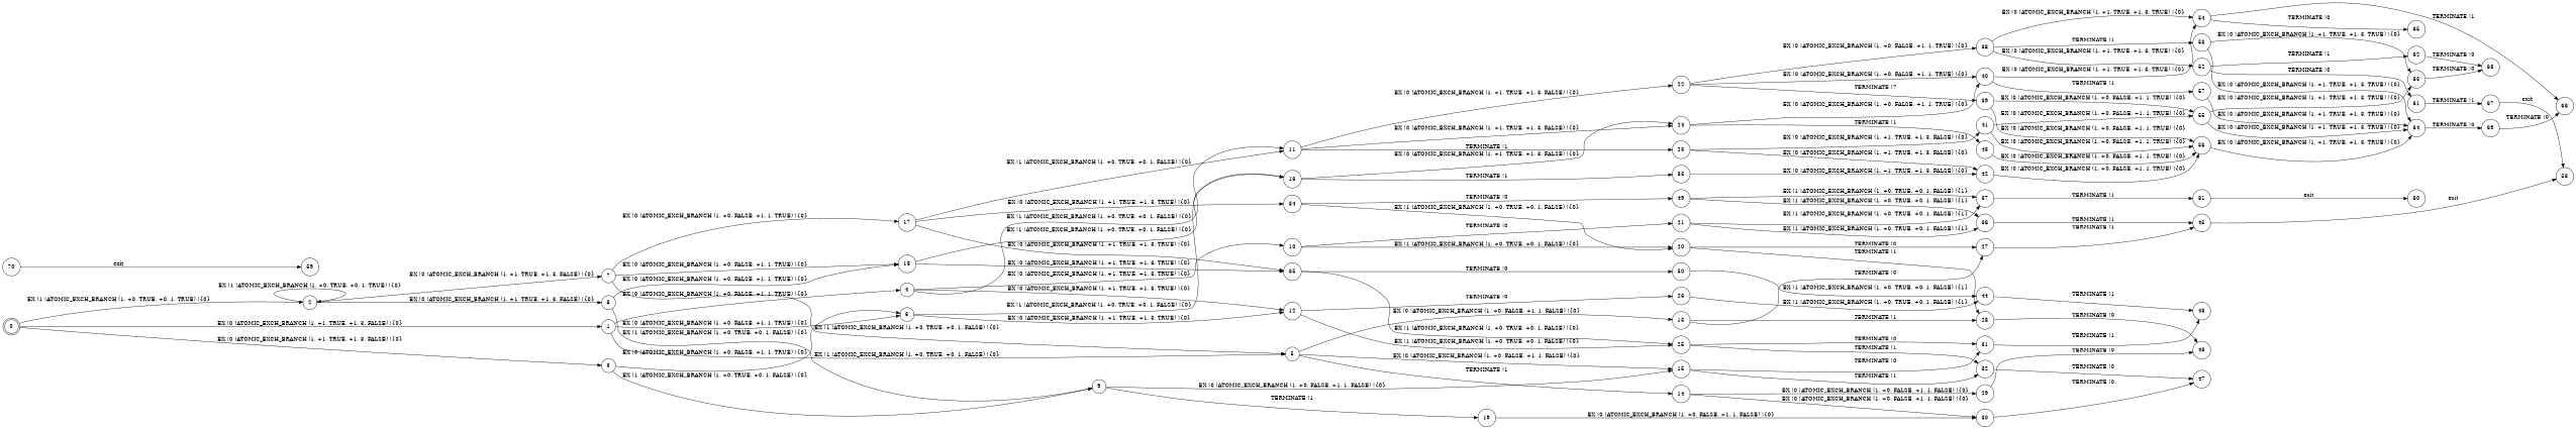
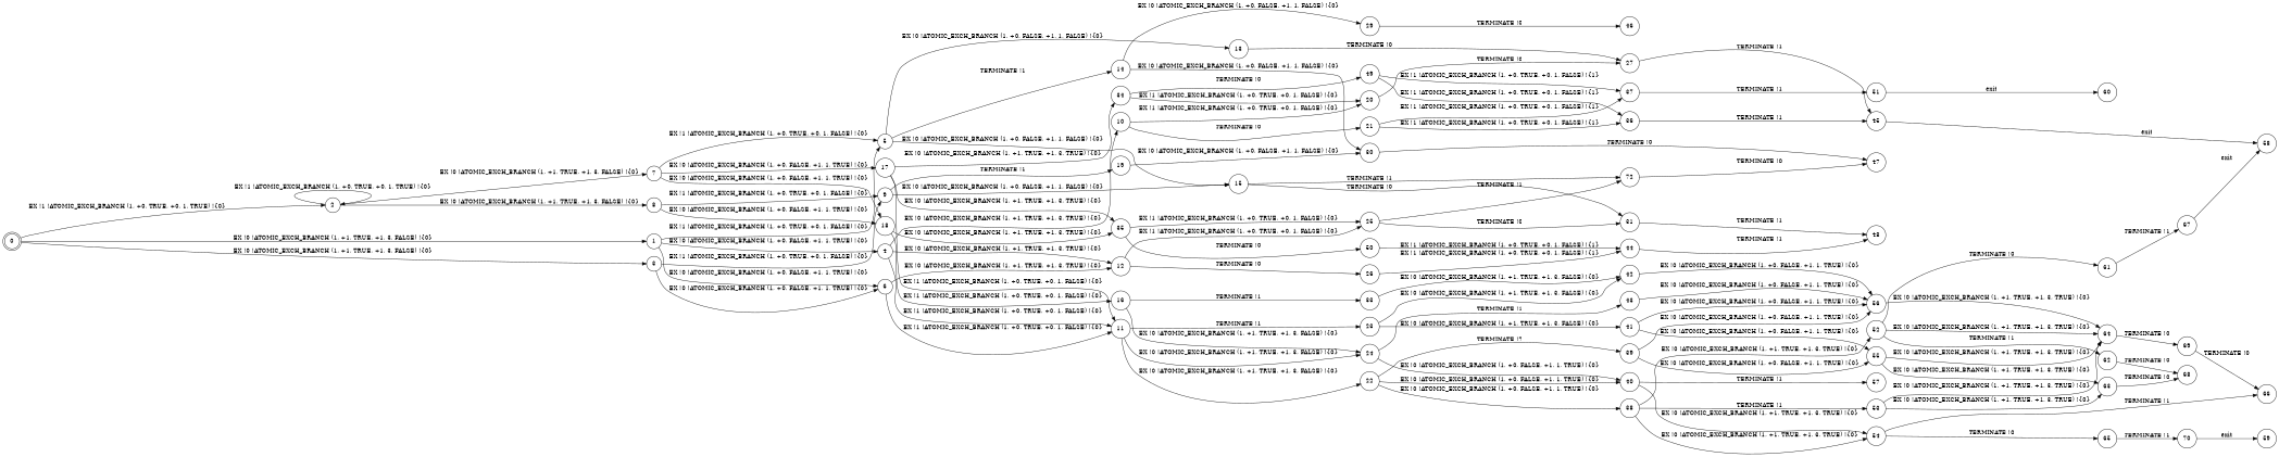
  digraph {
    rankdir=LR
    node [shape=circle]
    0 [peripheries=2]
    1
    2
    3
    4
    5
    6
    7
    8
    9
    10
    11
    12
    13
    14
    15
    16
    17
    18
    19
    20
    21
    22
    23
    24
    25
    26
    27
-   28
    29
    30
    31
-   32
+   32 [label=72]
    33
    34
    35
    36
    37
    38
    39
    40
    41
    42
    43
    44
    45
    46
    47
    48
    49
    50
-   51 [label=81]
+   51
    52
    53
    54
    55
    56
    57
    58
    60
    61
    62
    63
    64
    65
    66
    67
    68
    69
    70
    59
    0 -> 1 [label="EX !0 !ATOMIC_EXCH_BRANCH (1, +1, TRUE, +1, 3, FALSE) !{0}"]
    0 -> 2 [label="EX !1 !ATOMIC_EXCH_BRANCH (1, +0, TRUE, +0, 1, TRUE) !{0}"]
    0 -> 3 [label="EX !0 !ATOMIC_EXCH_BRANCH (1, +1, TRUE, +1, 3, FALSE) !{0}"]
    1 -> 4 [label="EX !0 !ATOMIC_EXCH_BRANCH (1, +0, FALSE, +1, 1, TRUE) !{0}"]
    1 -> 5 [label="EX !1 !ATOMIC_EXCH_BRANCH (1, +0, TRUE, +0, 1, FALSE) !{0}"]
    1 -> 6 [label="EX !0 !ATOMIC_EXCH_BRANCH (1, +0, FALSE, +1, 1, TRUE) !{0}"]
    2 -> 2 [label="EX !1 !ATOMIC_EXCH_BRANCH (1, +0, TRUE, +0, 1, TRUE) !{0}"]
    2 -> 7 [label="EX !0 !ATOMIC_EXCH_BRANCH (1, +1, TRUE, +1, 3, FALSE) !{0}"]
    2 -> 8 [label="EX !0 !ATOMIC_EXCH_BRANCH (1, +1, TRUE, +1, 3, FALSE) !{0}"]
    3 -> 6 [label="EX !0 !ATOMIC_EXCH_BRANCH (1, +0, FALSE, +1, 1, TRUE) !{0}"]
    3 -> 9 [label="EX !1 !ATOMIC_EXCH_BRANCH (1, +0, TRUE, +0, 1, FALSE) !{0}"]
    4 -> 10 [label="EX !0 !ATOMIC_EXCH_BRANCH (1, +1, TRUE, +1, 3, TRUE) !{0}"]
    4 -> 11 [label="EX !1 !ATOMIC_EXCH_BRANCH (1, +0, TRUE, +0, 1, FALSE) !{0}"]
    4 -> 12 [label="EX !0 !ATOMIC_EXCH_BRANCH (1, +1, TRUE, +1, 3, TRUE) !{0}"]
    5 -> 13 [label="EX !0 !ATOMIC_EXCH_BRANCH (1, +0, FALSE, +1, 1, FALSE) !{0}"]
    5 -> 14 [label="TERMINATE !1"]
    5 -> 15 [label="EX !0 !ATOMIC_EXCH_BRANCH (1, +0, FALSE, +1, 1, FALSE) !{0}"]
    6 -> 12 [label="EX !0 !ATOMIC_EXCH_BRANCH (1, +1, TRUE, +1, 3, TRUE) !{0}"]
-   6 -> 16 [label="EX !1 !ATOMIC_EXCH_BRANCH (1, +0, TRUE, +0, 1, FALSE) !{0}"]
+   6 -> 11 [label="EX !1 !ATOMIC_EXCH_BRANCH (1, +0, TRUE, +0, 1, FALSE) !{0}"]
    7 -> 5 [label="EX !1 !ATOMIC_EXCH_BRANCH (1, +0, TRUE, +0, 1, FALSE) !{0}"]
    7 -> 17 [label="EX !0 !ATOMIC_EXCH_BRANCH (1, +0, FALSE, +1, 1, TRUE) !{0}"]
    7 -> 18 [label="EX !0 !ATOMIC_EXCH_BRANCH (1, +0, FALSE, +1, 1, TRUE) !{0}"]
    8 -> 9 [label="EX !1 !ATOMIC_EXCH_BRANCH (1, +0, TRUE, +0, 1, FALSE) !{0}"]
    8 -> 18 [label="EX !0 !ATOMIC_EXCH_BRANCH (1, +0, FALSE, +1, 1, TRUE) !{0}"]
    9 -> 15 [label="EX !0 !ATOMIC_EXCH_BRANCH (1, +0, FALSE, +1, 1, FALSE) !{0}"]
    9 -> 19 [label="TERMINATE !1"]
    10 -> 20 [label="EX !1 !ATOMIC_EXCH_BRANCH (1, +0, TRUE, +0, 1, FALSE) !{0}"]
    10 -> 21 [label="TERMINATE !0"]
    11 -> 22 [label="EX !0 !ATOMIC_EXCH_BRANCH (1, +1, TRUE, +1, 3, FALSE) !{0}"]
    11 -> 23 [label="TERMINATE !1"]
    11 -> 24 [label="EX !0 !ATOMIC_EXCH_BRANCH (1, +1, TRUE, +1, 3, FALSE) !{0}"]
    12 -> 25 [label="EX !1 !ATOMIC_EXCH_BRANCH (1, +0, TRUE, +0, 1, FALSE) !{0}"]
    12 -> 26 [label="TERMINATE !0"]
    13 -> 27 [label="TERMINATE !0"]
-   13 -> 28 [label="TERMINATE !1"]
    14 -> 29 [label="EX !0 !ATOMIC_EXCH_BRANCH (1, +0, FALSE, +1, 1, FALSE) !{0}"]
    14 -> 30 [label="EX !0 !ATOMIC_EXCH_BRANCH (1, +0, FALSE, +1, 1, FALSE) !{0}"]
    15 -> 31 [label="TERMINATE !0"]
    15 -> 32 [label="TERMINATE !1"]
    16 -> 24 [label="EX !0 !ATOMIC_EXCH_BRANCH (1, +1, TRUE, +1, 3, FALSE) !{0}"]
    16 -> 33 [label="TERMINATE !1"]
    17 -> 11 [label="EX !1 !ATOMIC_EXCH_BRANCH (1, +0, TRUE, +0, 1, FALSE) !{0}"]
    17 -> 34 [label="EX !0 !ATOMIC_EXCH_BRANCH (1, +1, TRUE, +1, 3, TRUE) !{0}"]
    17 -> 35 [label="EX !0 !ATOMIC_EXCH_BRANCH (1, +1, TRUE, +1, 3, TRUE) !{0}"]
    18 -> 16 [label="EX !1 !ATOMIC_EXCH_BRANCH (1, +0, TRUE, +0, 1, FALSE) !{0}"]
    18 -> 35 [label="EX !0 !ATOMIC_EXCH_BRANCH (1, +1, TRUE, +1, 3, TRUE) !{0}"]
    19 -> 30 [label="EX !0 !ATOMIC_EXCH_BRANCH (1, +0, FALSE, +1, 1, FALSE) !{0}"]
    20 -> 27 [label="TERMINATE !0"]
-   20 -> 28 [label="TERMINATE !1"]
    21 -> 36 [label="EX !1 !ATOMIC_EXCH_BRANCH (1, +0, TRUE, +0, 1, FALSE) !{1}"]
    21 -> 37 [label="EX !1 !ATOMIC_EXCH_BRANCH (1, +0, TRUE, +0, 1, FALSE) !{1}"]
    22 -> 38 [label="EX !0 !ATOMIC_EXCH_BRANCH (1, +0, FALSE, +1, 1, TRUE) !{0}"]
    22 -> 39 [label="TERMINATE !7"]
    22 -> 40 [label="EX !0 !ATOMIC_EXCH_BRANCH (1, +0, FALSE, +1, 1, TRUE) !{0}"]
    23 -> 41 [label="EX !0 !ATOMIC_EXCH_BRANCH (1, +1, TRUE, +1, 3, FALSE) !{0}"]
    23 -> 42 [label="EX !0 !ATOMIC_EXCH_BRANCH (1, +1, TRUE, +1, 3, FALSE) !{0}"]
    24 -> 40 [label="EX !0 !ATOMIC_EXCH_BRANCH (1, +0, FALSE, +1, 1, TRUE) !{0}"]
    24 -> 43 [label="TERMINATE !1"]
    25 -> 31 [label="TERMINATE !0"]
    25 -> 32 [label="TERMINATE !1"]
    26 -> 44 [label="EX !1 !ATOMIC_EXCH_BRANCH (1, +0, TRUE, +0, 1, FALSE) !{1}"]
    27 -> 45 [label="TERMINATE !1"]
-   28 -> 46 [label="TERMINATE !0"]
    29 -> 46 [label="TERMINATE !0"]
    30 -> 47 [label="TERMINATE !0"]
    31 -> 48 [label="TERMINATE !1"]
    32 -> 47 [label="TERMINATE !0"]
    33 -> 42 [label="EX !0 !ATOMIC_EXCH_BRANCH (1, +1, TRUE, +1, 3, FALSE) !{0}"]
    34 -> 20 [label="EX !1 !ATOMIC_EXCH_BRANCH (1, +0, TRUE, +0, 1, FALSE) !{0}"]
    34 -> 49 [label="TERMINATE !0"]
    35 -> 25 [label="EX !1 !ATOMIC_EXCH_BRANCH (1, +0, TRUE, +0, 1, FALSE) !{0}"]
    35 -> 50 [label="TERMINATE !0"]
    36 -> 45 [label="TERMINATE !1"]
    37 -> 51 [label="TERMINATE !1"]
    38 -> 52 [label="EX !0 !ATOMIC_EXCH_BRANCH (1, +1, TRUE, +1, 3, TRUE) !{0}"]
    38 -> 53 [label="TERMINATE !1"]
    38 -> 54 [label="EX !0 !ATOMIC_EXCH_BRANCH (1, +1, TRUE, +1, 3, TRUE) !{0}"]
    39 -> 55 [label="EX !0 !ATOMIC_EXCH_BRANCH (1, +0, FALSE, +1, 1, TRUE) !{0}"]
    39 -> 56 [label="EX !0 !ATOMIC_EXCH_BRANCH (1, +0, FALSE, +1, 1, TRUE) !{0}"]
    40 -> 54 [label="EX !0 !ATOMIC_EXCH_BRANCH (1, +1, TRUE, +1, 3, TRUE) !{0}"]
    40 -> 57 [label="TERMINATE !1"]
    41 -> 55 [label="EX !0 !ATOMIC_EXCH_BRANCH (1, +0, FALSE, +1, 1, TRUE) !{0}"]
    41 -> 56 [label="EX !0 !ATOMIC_EXCH_BRANCH (1, +0, FALSE, +1, 1, TRUE) !{0}"]
    42 -> 56 [label="EX !0 !ATOMIC_EXCH_BRANCH (1, +0, FALSE, +1, 1, TRUE) !{0}"]
    43 -> 56 [label="EX !0 !ATOMIC_EXCH_BRANCH (1, +0, FALSE, +1, 1, TRUE) !{0}"]
    44 -> 48 [label="TERMINATE !1"]
    45 -> 58 [label=exit]
    49 -> 36 [label="EX !1 !ATOMIC_EXCH_BRANCH (1, +0, TRUE, +0, 1, FALSE) !{1}"]
    49 -> 37 [label="EX !1 !ATOMIC_EXCH_BRANCH (1, +0, TRUE, +0, 1, FALSE) !{1}"]
    50 -> 44 [label="EX !1 !ATOMIC_EXCH_BRANCH (1, +0, TRUE, +0, 1, FALSE) !{1}"]
    51 -> 60 [label=exit]
    52 -> 61 [label="TERMINATE !0"]
    52 -> 62 [label="TERMINATE !1"]
    53 -> 63 [label="EX !0 !ATOMIC_EXCH_BRANCH (1, +1, TRUE, +1, 3, TRUE) !{0}"]
    53 -> 64 [label="EX !0 !ATOMIC_EXCH_BRANCH (1, +1, TRUE, +1, 3, TRUE) !{0}"]
    54 -> 65 [label="TERMINATE !0"]
    54 -> 66 [label="TERMINATE !1"]
    55 -> 63 [label="EX !0 !ATOMIC_EXCH_BRANCH (1, +1, TRUE, +1, 3, TRUE) !{0}"]
    55 -> 64 [label="EX !0 !ATOMIC_EXCH_BRANCH (1, +1, TRUE, +1, 3, TRUE) !{0}"]
    56 -> 64 [label="EX !0 !ATOMIC_EXCH_BRANCH (1, +1, TRUE, +1, 3, TRUE) !{0}"]
-   57 -> 64 [label="EX !0 !ATOMIC_EXCH_BRANCH (1, +1, TRUE, +1, 3, TRUE) !{0}"]
+   52 -> 64 [label="EX !0 !ATOMIC_EXCH_BRANCH (1, +1, TRUE, +1, 3, TRUE) !{0}"]
    61 -> 67 [label="TERMINATE !1"]
    62 -> 68 [label="TERMINATE !0"]
    63 -> 68 [label="TERMINATE !0"]
    64 -> 69 [label="TERMINATE !0"]
+   65 -> 70 [label="TERMINATE !1"]
    67 -> 58 [label=exit]
    69 -> 66 [label="TERMINATE !0"]
    70 -> 59 [label=exit]
  }
